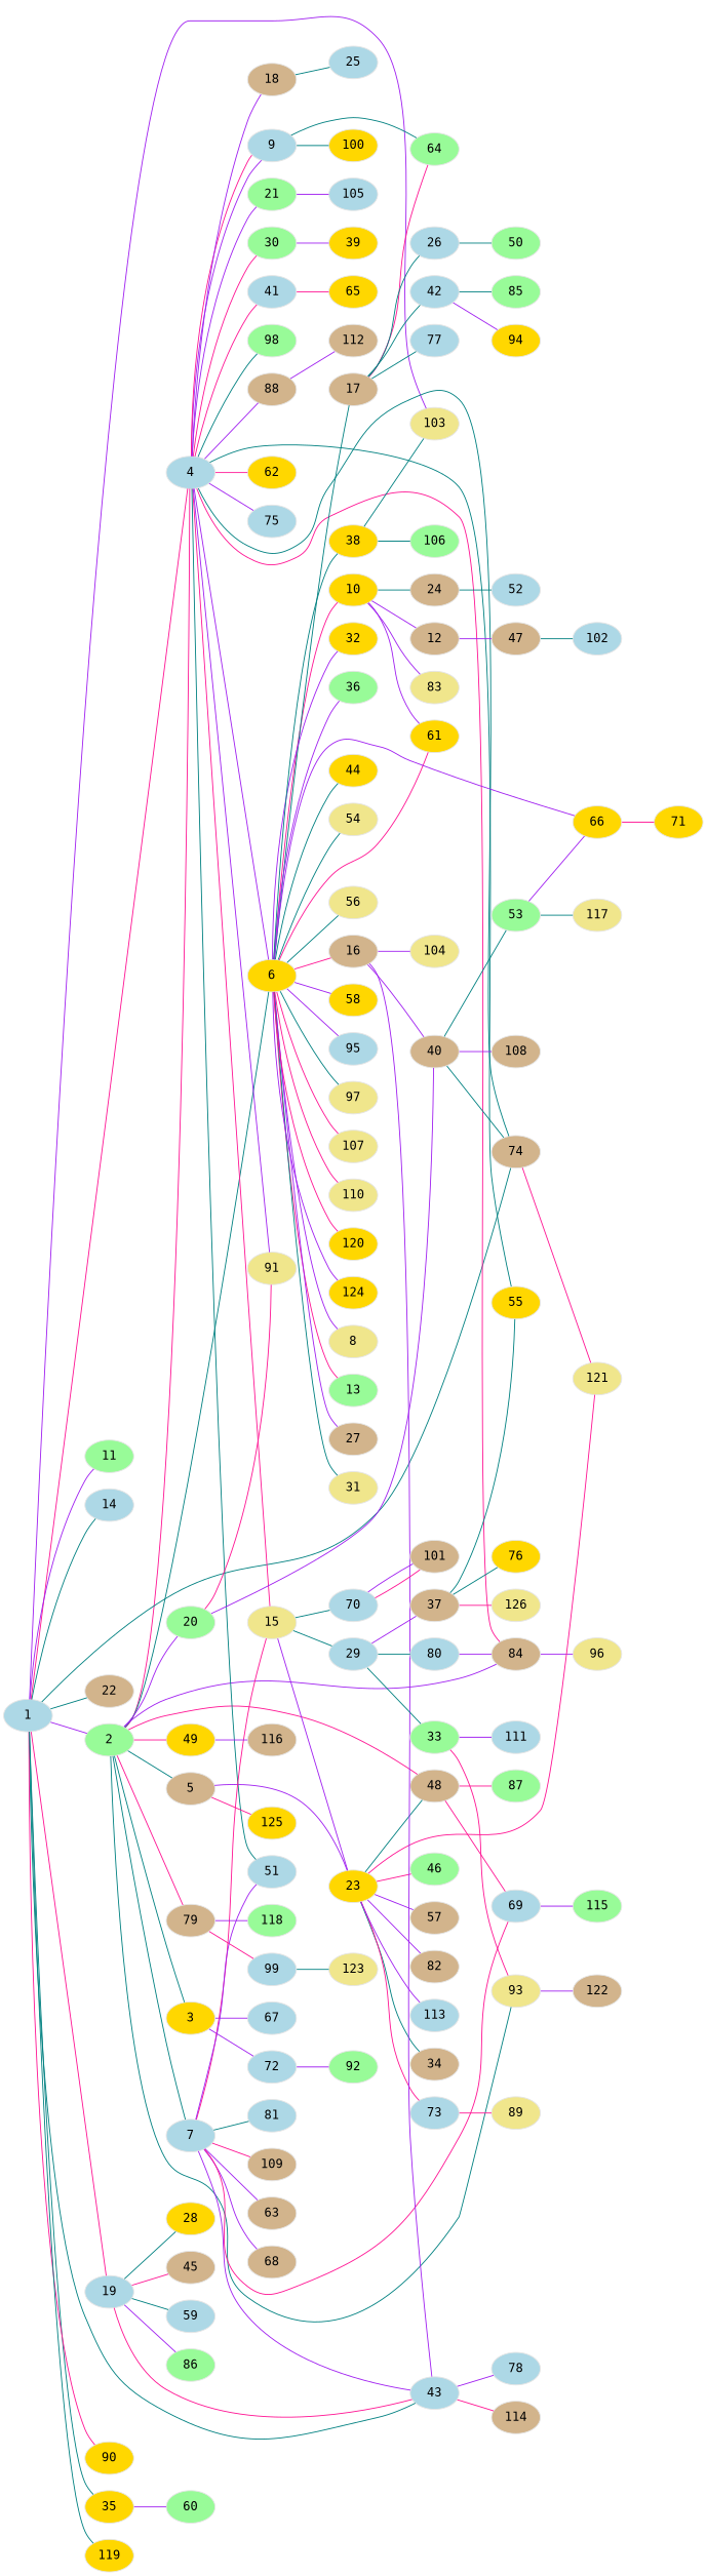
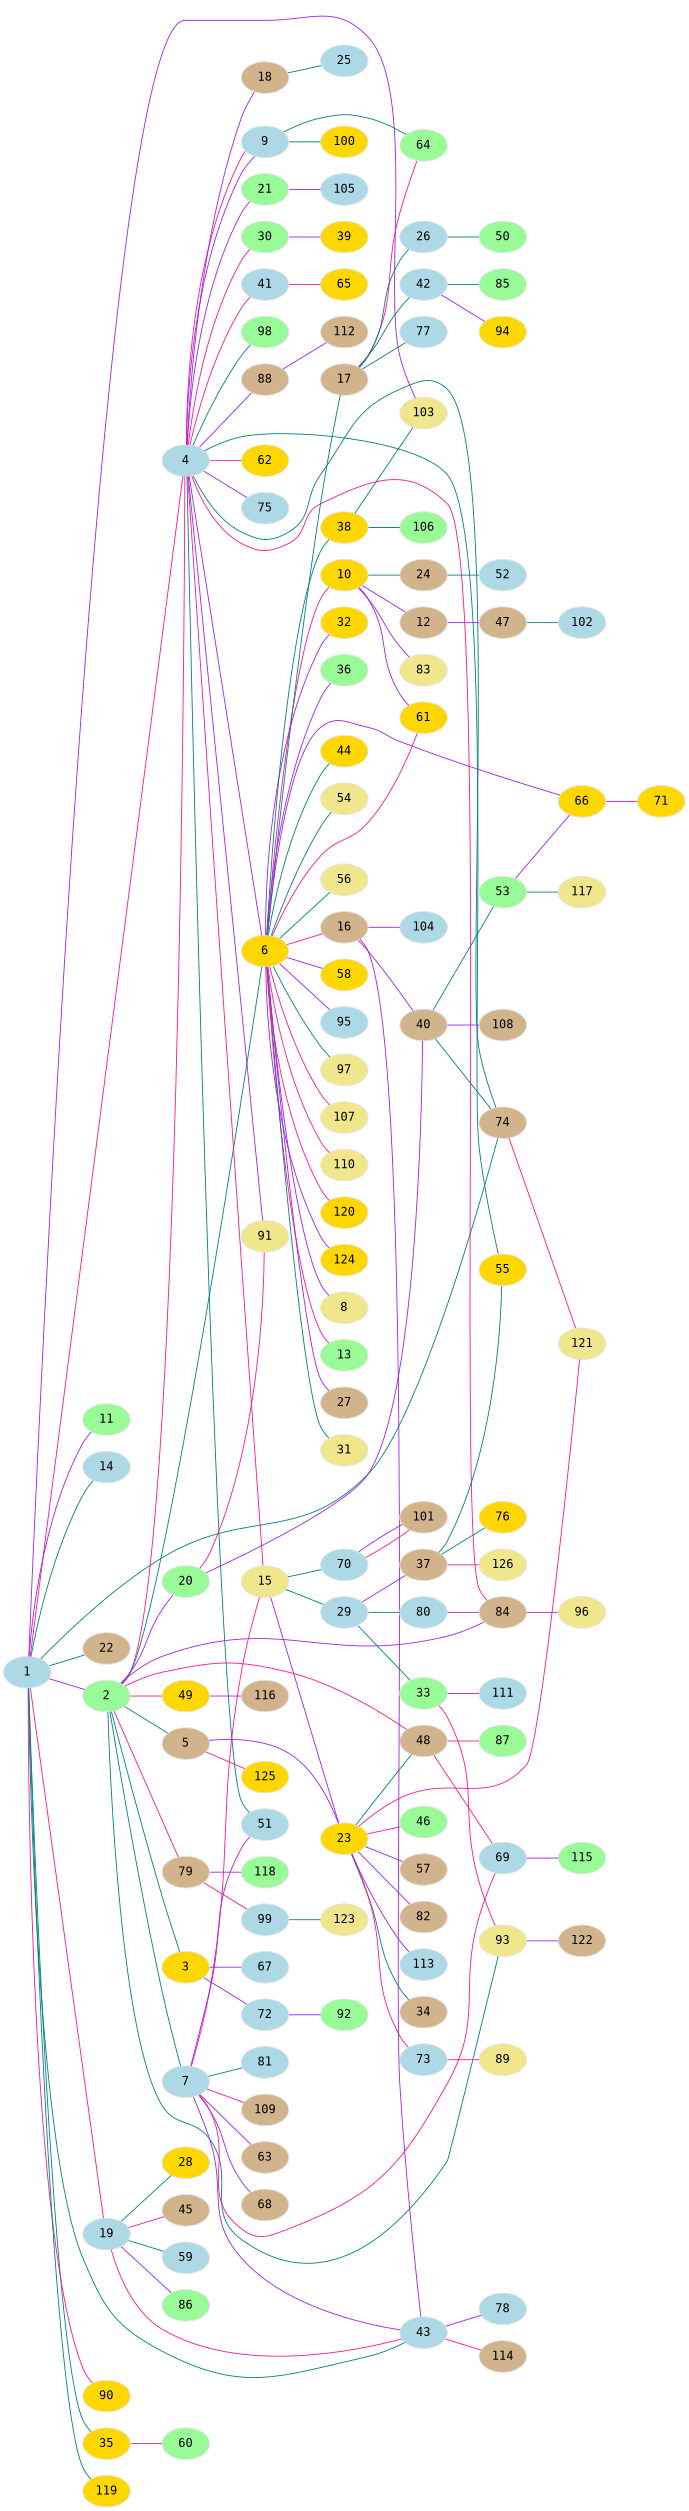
  graph {
    fontname="DejaVu Sans Mono"
    rankdir=LR
    node [color=gray90 fillcolor=lightblue fontname="DejaVu Sans Mono" style=filled]
    edge [color=purple fontname="DejaVu Sans Mono"]
    2 [fillcolor=palegreen]
    1
    4
    11 [fillcolor=palegreen]
    14
    19
    22 [fillcolor=tan]
    35 [fillcolor=gold]
    43
    74 [fillcolor=tan]
    90 [fillcolor=gold]
    103 [fillcolor=khaki]
    119 [fillcolor=gold]
    3 [fillcolor=gold]
    5 [fillcolor=tan]
    6 [fillcolor=gold]
    7
    20 [fillcolor=palegreen]
    48 [fillcolor=tan]
    49 [fillcolor=gold]
    79 [fillcolor=tan]
    84 [fillcolor=tan]
    93 [fillcolor=khaki]
    9
    15 [fillcolor=khaki]
    18 [fillcolor=tan]
    21 [fillcolor=palegreen]
    30 [fillcolor=palegreen]
    41
    51
    55 [fillcolor=gold]
    62 [fillcolor=gold]
    75
    88 [fillcolor=tan]
    91 [fillcolor=khaki]
    98 [fillcolor=palegreen]
    28 [fillcolor=gold]
    45 [fillcolor=tan]
    59
    86 [fillcolor=palegreen]
    60 [fillcolor=palegreen]
    78
    114 [fillcolor=tan]
    121 [fillcolor=khaki]
    67
    72
    23 [fillcolor=gold]
    125 [fillcolor=gold]
    8 [fillcolor=khaki]
    10 [fillcolor=gold]
    13 [fillcolor=palegreen]
    16 [fillcolor=tan]
    17 [fillcolor=tan]
    27 [fillcolor=tan]
    31 [fillcolor=khaki]
    32 [fillcolor=gold]
    36 [fillcolor=palegreen]
    38 [fillcolor=gold]
    44 [fillcolor=gold]
    54 [fillcolor=khaki]
    56 [fillcolor=khaki]
    58 [fillcolor=gold]
    61 [fillcolor=gold]
    66 [fillcolor=gold]
    95
    97 [fillcolor=khaki]
    107 [fillcolor=khaki]
    110 [fillcolor=khaki]
    120 [fillcolor=gold]
    124 [fillcolor=gold]
    63 [fillcolor=tan]
    68 [fillcolor=tan]
    69
    81
    109 [fillcolor=tan]
    40 [fillcolor=tan]
    87 [fillcolor=palegreen]
    116 [fillcolor=tan]
    99
    118 [fillcolor=palegreen]
    96 [fillcolor=khaki]
    122 [fillcolor=tan]
    92 [fillcolor=palegreen]
    64 [fillcolor=palegreen]
    100 [fillcolor=gold]
    29
    70
    25
    105
    39 [fillcolor=gold]
    65 [fillcolor=gold]
    112 [fillcolor=tan]
    34 [fillcolor=tan]
    46 [fillcolor=palegreen]
    57 [fillcolor=tan]
    73
    82 [fillcolor=tan]
    113
    12 [fillcolor=tan]
    24 [fillcolor=tan]
    83 [fillcolor=khaki]
-   104 [fillcolor=khaki]
+   104
    26
    42
    77
    106 [fillcolor=palegreen]
    71 [fillcolor=gold]
    115 [fillcolor=palegreen]
    47 [fillcolor=tan]
    52
    102
    33 [fillcolor=palegreen]
    37 [fillcolor=tan]
    80
    101 [fillcolor=tan]
    53 [fillcolor=palegreen]
    108 [fillcolor=tan]
    50 [fillcolor=palegreen]
    85 [fillcolor=palegreen]
    94 [fillcolor=gold]
    89 [fillcolor=khaki]
    111
    76 [fillcolor=gold]
    126 [fillcolor=khaki]
    117 [fillcolor=khaki]
    123 [fillcolor=khaki]
    2 -- 4 [color=deeppink]
    2 -- 3 [color=teal]
    2 -- 5 [color=teal]
    2 -- 6 [color=teal]
    2 -- 7 [color=teal]
    2 -- 20
    2 -- 48 [color=deeppink]
    2 -- 49 [color=deeppink]
    2 -- 79 [color=deeppink]
    2 -- 84
    2 -- 93 [color=teal]
    1 -- 2
    1 -- 4 [color=deeppink]
    1 -- 11
    1 -- 14 [color=teal]
    1 -- 19 [color=deeppink]
    1 -- 22 [color=teal]
    1 -- 35 [color=teal]
    1 -- 43 [color=teal]
    1 -- 74 [color=teal]
    1 -- 90 [color=deeppink]
    1 -- 103
    1 -- 119 [color=teal]
    4 -- 74 [color=teal]
    4 -- 6
    4 -- 84 [color=deeppink]
    4 -- 9
    4 -- 9 [color=deeppink]
    4 -- 15 [color=deeppink]
    4 -- 18
    4 -- 21
    4 -- 30 [color=deeppink]
    4 -- 41 [color=deeppink]
    4 -- 51 [color=teal]
    4 -- 55 [color=teal]
    4 -- 62 [color=deeppink]
    4 -- 75
    4 -- 88
    4 -- 91
    4 -- 98 [color=teal]
    19 -- 43 [color=deeppink]
    19 -- 28 [color=teal]
    19 -- 45 [color=deeppink]
    19 -- 59 [color=teal]
    19 -- 86
    35 -- 60
    43 -- 78
    43 -- 114 [color=deeppink]
    74 -- 121 [color=deeppink]
    3 -- 67
    3 -- 72
    5 -- 23
    5 -- 125 [color=deeppink]
    6 -- 8
    6 -- 10 [color=deeppink]
    6 -- 13 [color=deeppink]
    6 -- 16 [color=deeppink]
    6 -- 17 [color=teal]
    6 -- 27
    6 -- 31 [color=teal]
    6 -- 32
    6 -- 36
    6 -- 38 [color=teal]
    6 -- 44 [color=teal]
    6 -- 54 [color=teal]
    6 -- 56 [color=teal]
    6 -- 58
    6 -- 61 [color=deeppink]
    6 -- 66
    6 -- 95
    6 -- 97 [color=teal]
    6 -- 107 [color=deeppink]
    6 -- 110 [color=deeppink]
    6 -- 120 [color=deeppink]
    6 -- 124
    7 -- 43
    7 -- 15 [color=deeppink]
    7 -- 51
    7 -- 63
    7 -- 68
    7 -- 69 [color=deeppink]
    7 -- 81 [color=teal]
    7 -- 109 [color=deeppink]
    20 -- 91 [color=deeppink]
    20 -- 40
    48 -- 69 [color=deeppink]
    48 -- 87 [color=deeppink]
    49 -- 116
    79 -- 99 [color=deeppink]
    79 -- 118
    84 -- 96
    93 -- 122
    9 -- 64 [color=teal]
    9 -- 100 [color=teal]
    15 -- 23
    15 -- 29 [color=teal]
    15 -- 70 [color=teal]
    18 -- 25 [color=teal]
    21 -- 105
    30 -- 39
    41 -- 65 [color=deeppink]
    88 -- 112
    72 -- 92
    23 -- 48 [color=teal]
    23 -- 121 [color=deeppink]
    23 -- 34 [color=teal]
    23 -- 46 [color=deeppink]
    23 -- 57
    23 -- 73 [color=deeppink]
    23 -- 82
    23 -- 113
    10 -- 61
    10 -- 12
    10 -- 24 [color=teal]
    10 -- 83
    16 -- 43
    16 -- 40
    16 -- 104
    17 -- 64 [color=deeppink]
    17 -- 26 [color=teal]
    17 -- 42 [color=teal]
    17 -- 77 [color=teal]
    38 -- 103 [color=teal]
    38 -- 106 [color=teal]
    66 -- 71 [color=deeppink]
    69 -- 115
    40 -- 74 [color=teal]
    40 -- 53 [color=teal]
    40 -- 108
    99 -- 123 [color=teal]
    29 -- 33 [color=teal]
    29 -- 37
    29 -- 80 [color=teal]
    70 -- 101 [color=deeppink]
    70 -- 101
    73 -- 89 [color=deeppink]
    12 -- 47
    24 -- 52 [color=teal]
    26 -- 50 [color=teal]
    42 -- 85 [color=teal]
    42 -- 94
    47 -- 102 [color=teal]
    33 -- 93 [color=deeppink]
    33 -- 111
    37 -- 55 [color=teal]
    37 -- 76 [color=teal]
    37 -- 126 [color=deeppink]
    80 -- 84
    53 -- 66
    53 -- 117 [color=teal]
  }
